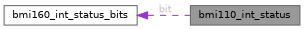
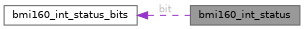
  digraph {
    rankdir=LR
    fontname="DejaVu Sans"
    node [color=gray40 fontname="DejaVu Sans" fontsize=10 shape=box style=filled]
-   n1 [fillcolor=grey60 fontcolor=black height=0.2 label=bmi110_int_status width=0.4]
+   n1 [fillcolor=grey60 fontcolor=black height=0.2 label=bmi160_int_status width=0.4]
    n2 [fillcolor=white height=0.2 label=bmi160_int_status_bits width=0.4]
    n2 -> n1 [color=darkorchid3 dir=back fontcolor=grey fontname="DejaVu Sans" fontsize=10 label=" bit" labelfontname=Helvetica labelfontsize=10 style=dashed]
  }
